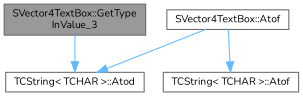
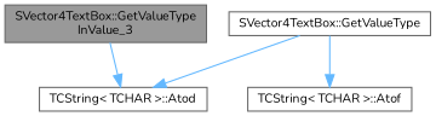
  digraph {
    fontname=Nunito
    rankdir=TB
    node [color=grey40 fillcolor=white fontname=Nunito fontsize=10 shape=box style=filled]
    edge [color=steelblue1 fontname=Nunito fontsize=10 labelfontname=Helvetica labelfontsize=10 style=solid]
-   n1 [color=gray40 fillcolor=grey60 fontcolor=black height=0.2 label="SVector4TextBox::GetType\lInValue_3" width=0.4]
+   n1 [color=gray40 fillcolor=grey60 fontcolor=black height=0.2 label="SVector4TextBox::GetValueType\lInValue_3" width=0.4]
    n2 [height=0.2 label="TCString\< TCHAR \>::Atod" width=0.4]
-   n3 [height=0.2 label="SVector4TextBox::Atof" width=0.4]
+   n3 [height=0.2 label="SVector4TextBox::GetValueType" width=0.4]
    n4 [height=0.2 label="TCString\< TCHAR \>::Atof" width=0.4]
    n1 -> n2
    n3 -> n2
    n3 -> n4
  }
